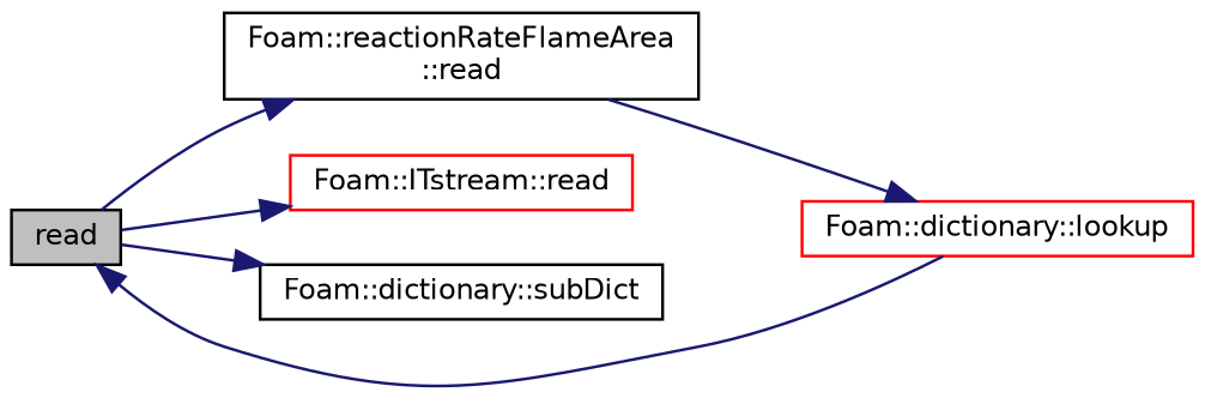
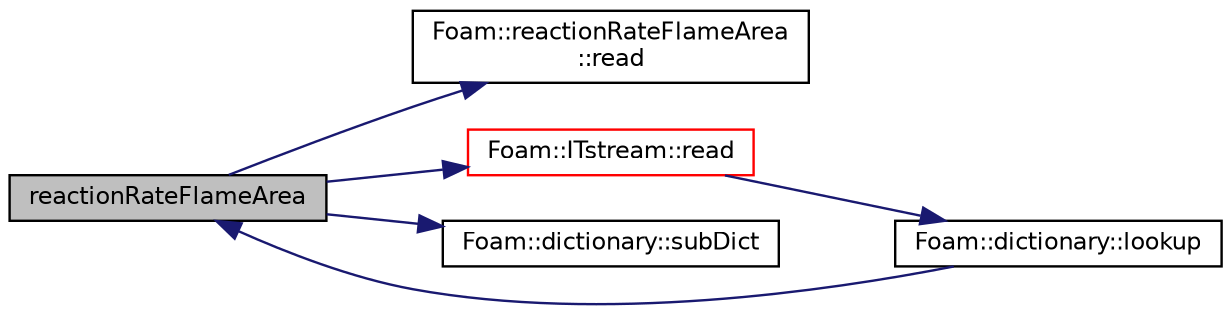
  digraph {
    rankdir=LR
    node [color=black fontname=Helvetica fontsize=10 shape=record]
    edge [color=midnightblue fontname=Helvetica fontsize=10 labelfontname=Helvetica labelfontsize=10 style=solid]
-   n1 [fillcolor=grey75 fontcolor=black height=0.2 label=read style=filled width=0.4]
+   n1 [fillcolor=grey75 fontcolor=black height=0.2 label=reactionRateFlameArea style=filled width=0.4]
    n2 [height=0.2 label="Foam::reactionRateFlameArea\l::read" width=0.4]
    n3 [color=red height=0.2 label="Foam::ITstream::read" width=0.4]
    n4 [height=0.2 label="Foam::dictionary::subDict" width=0.4]
-   n5 [color=red height=0.2 label="Foam::dictionary::lookup" width=0.4]
+   n5 [height=0.2 label="Foam::dictionary::lookup" width=0.4]
    n1 -> n2
    n1 -> n3
    n1 -> n4
-   n2 -> n5
+   n3 -> n5
    n5 -> n1
  }
